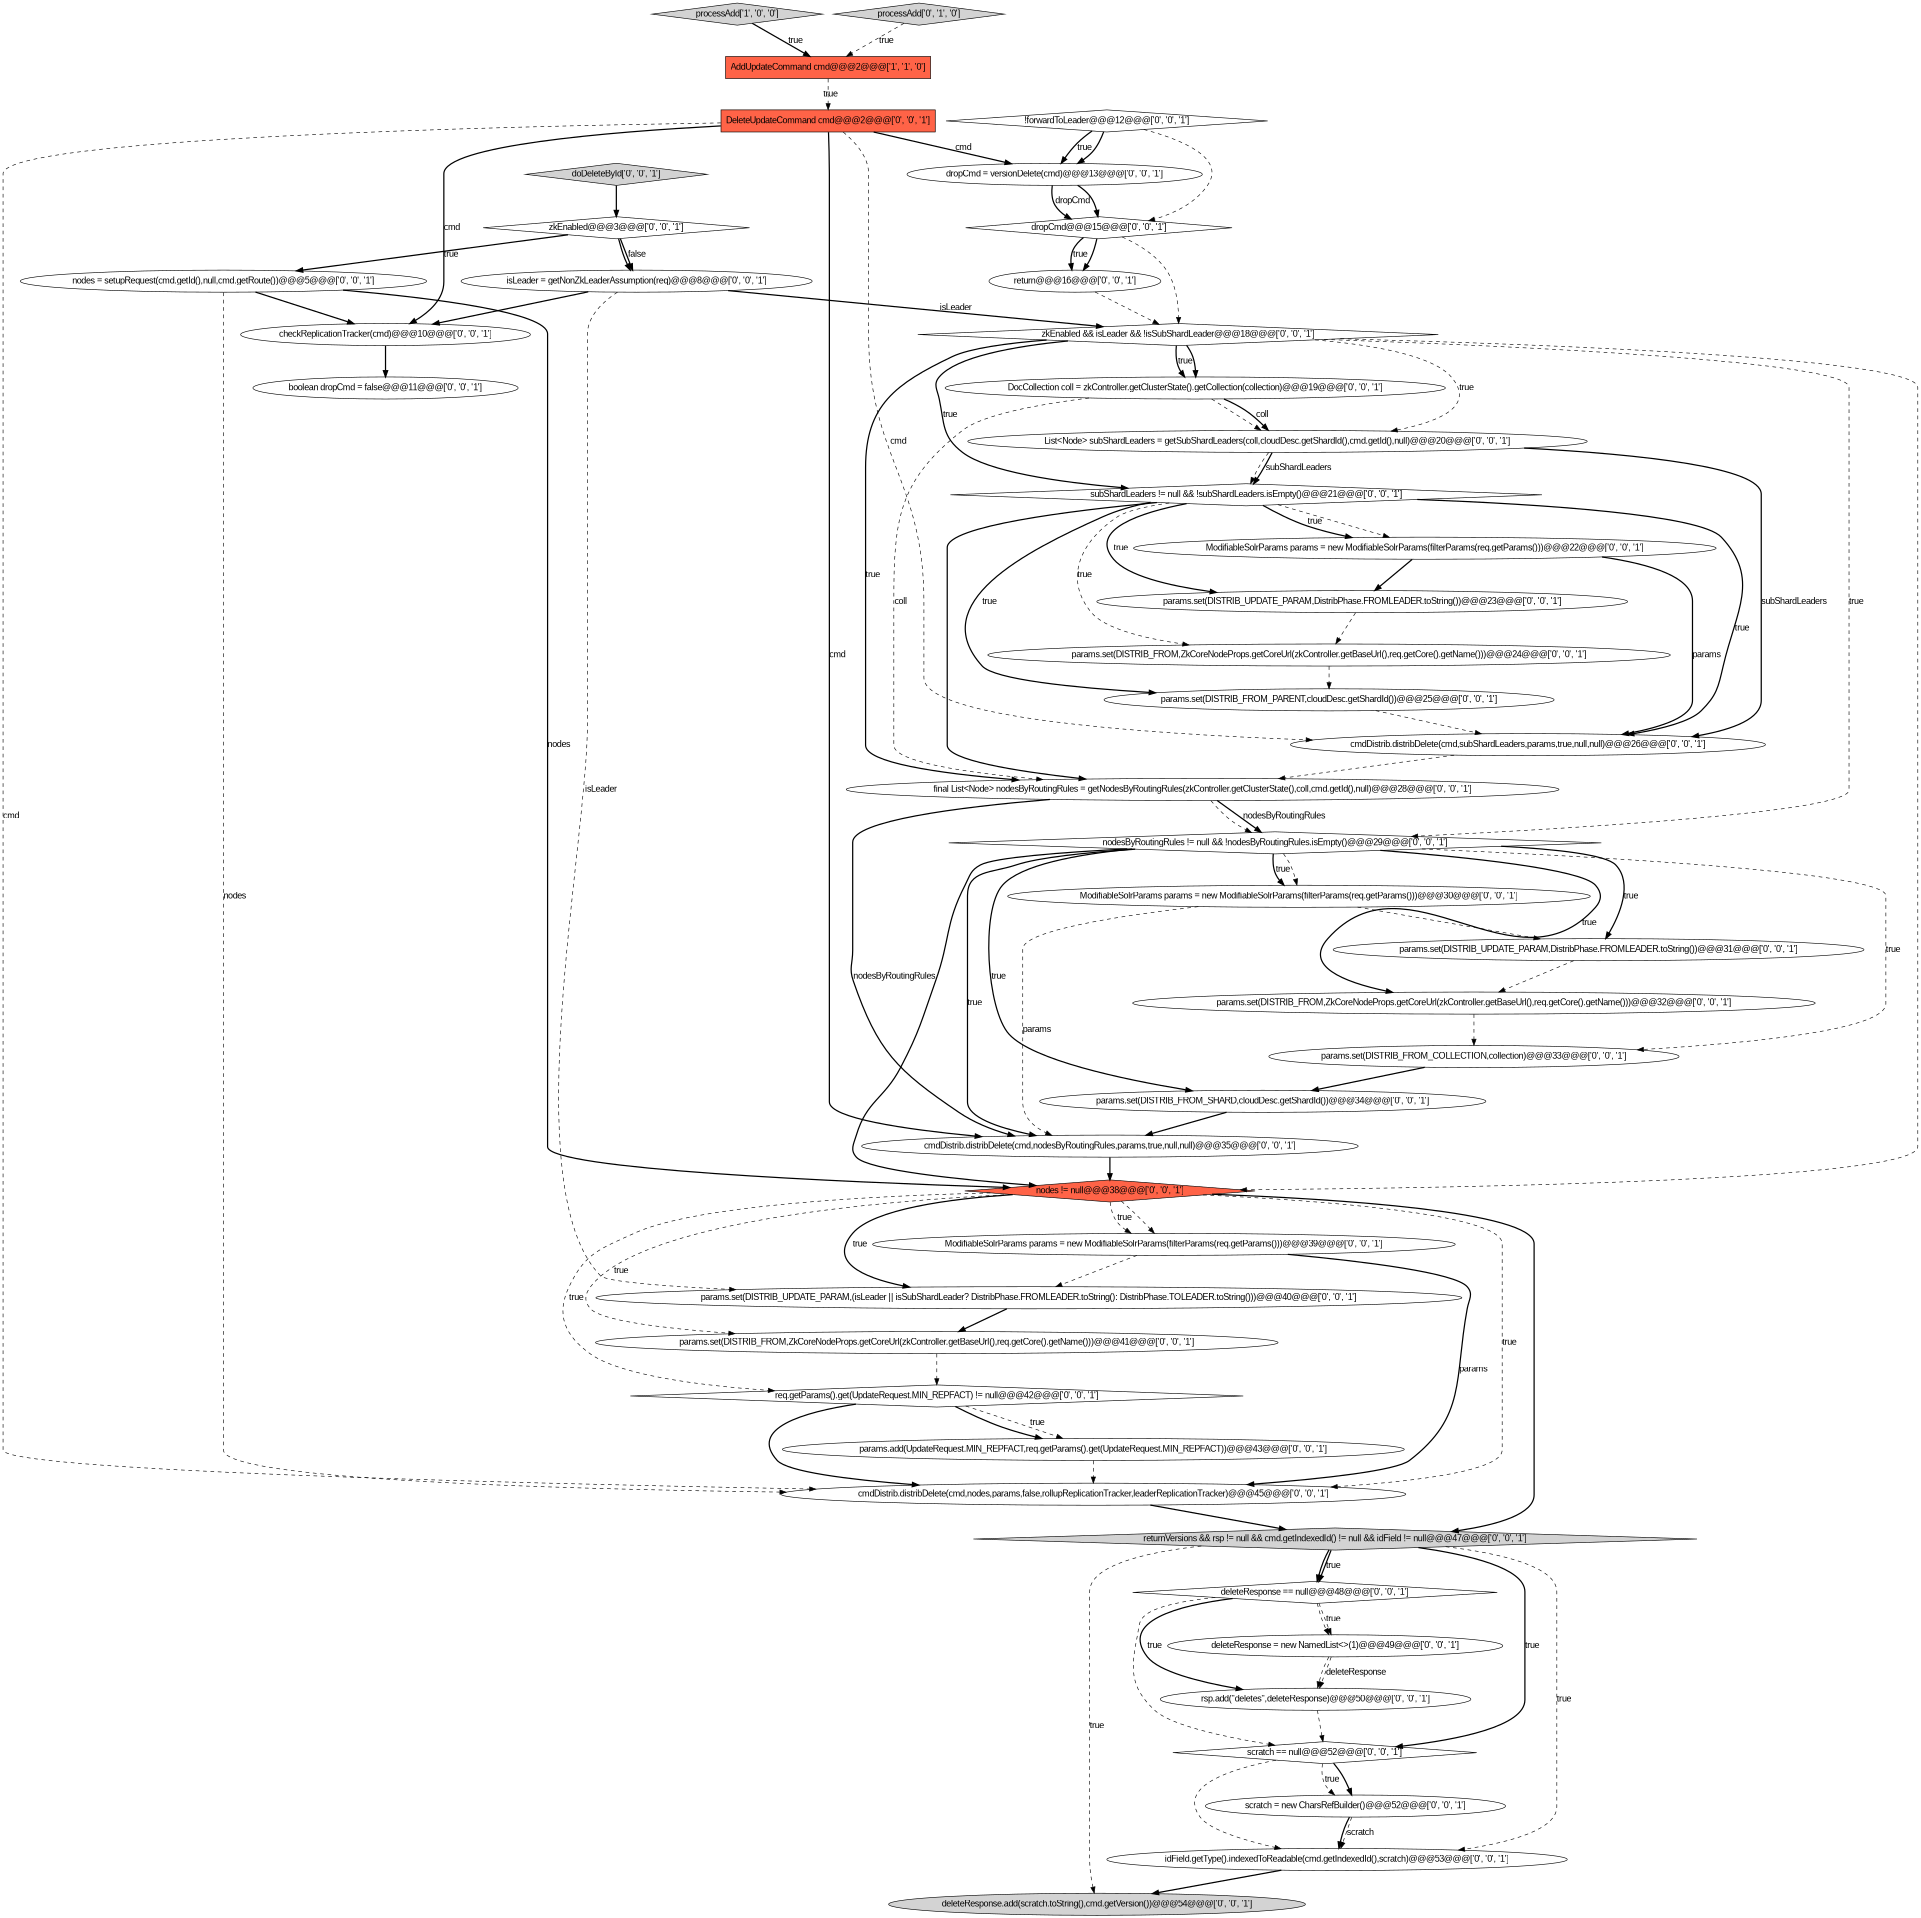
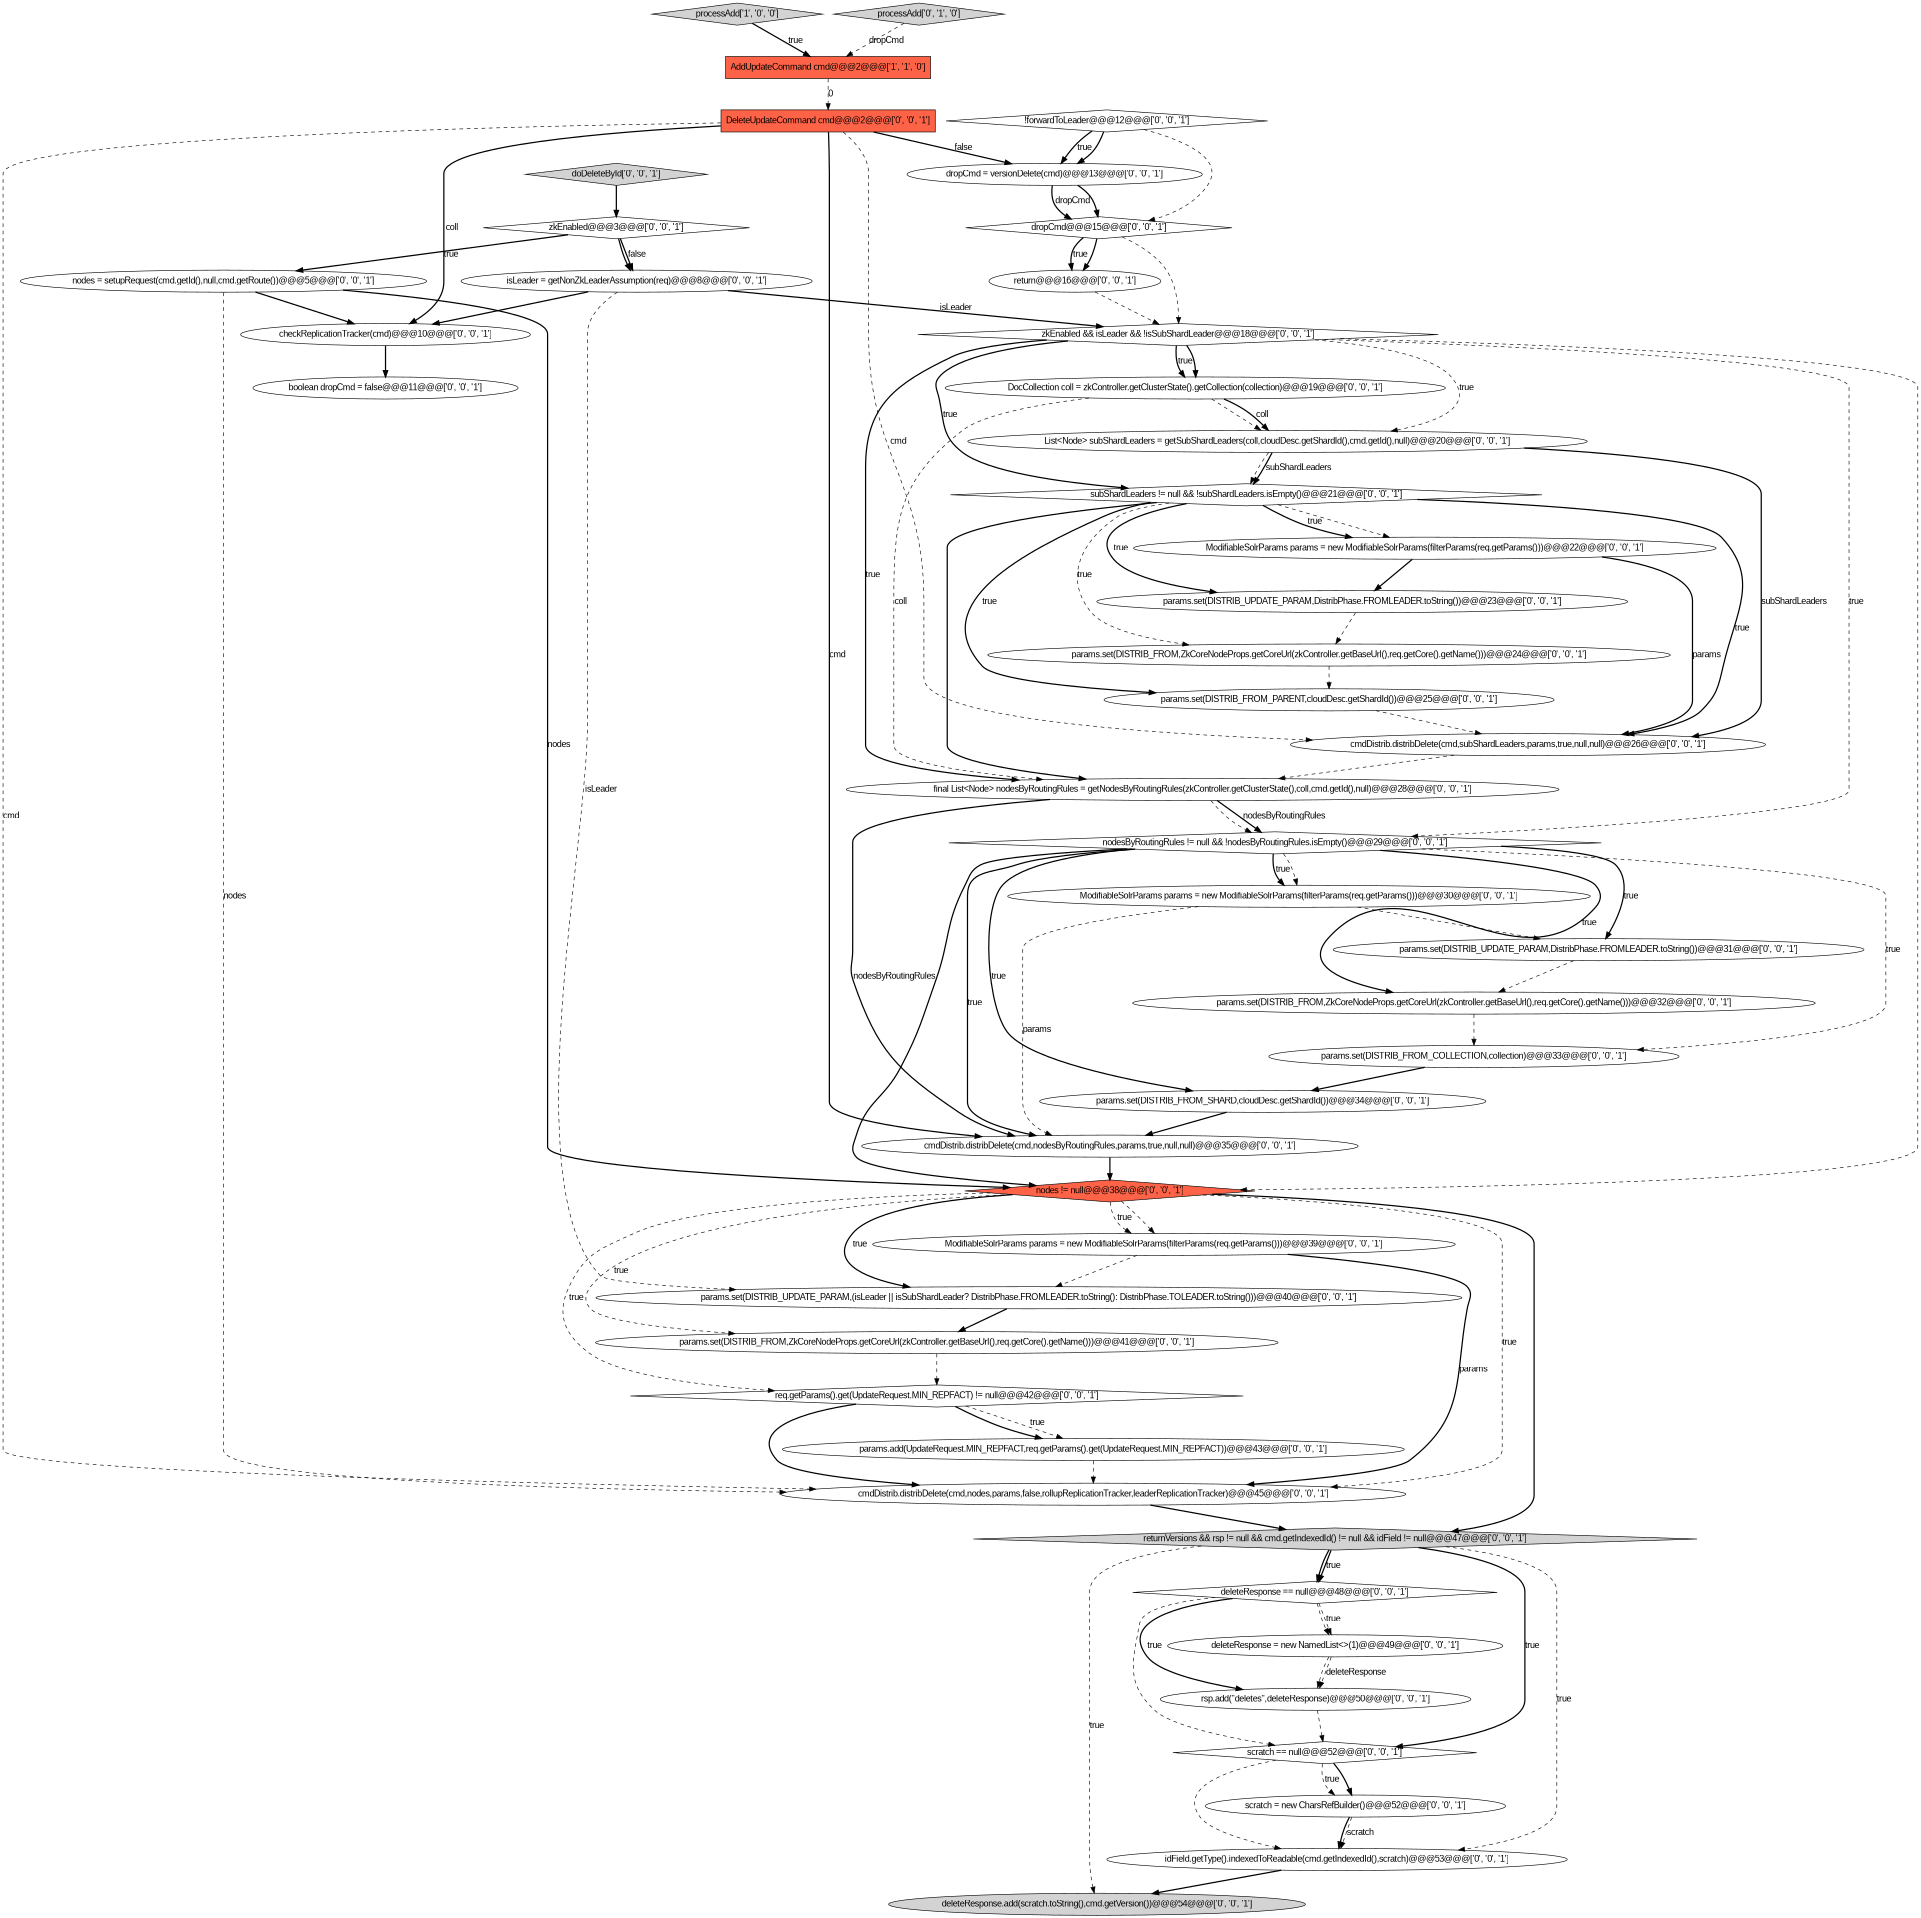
  digraph {
    fontname="Liberation Sans"
    node [fillcolor=white fontname="Liberation Sans" shape=ellipse style=filled]
    edge [fontname="Liberation Sans" style=bold]
    n1 [label="dropCmd = versionDelete(cmd)@@@13@@@['0', '0', '1']"]
    n2 [label="dropCmd@@@15@@@['0', '0', '1']" shape=diamond]
    n3 [label="return@@@16@@@['0', '0', '1']"]
    n4 [label="zkEnabled && isLeader && !isSubShardLeader@@@18@@@['0', '0', '1']" shape=diamond]
    n5 [label="idField.getType().indexedToReadable(cmd.getIndexedId(),scratch)@@@53@@@['0', '0', '1']"]
    n6 [fillcolor=lightgray label="deleteResponse.add(scratch.toString(),cmd.getVersion())@@@54@@@['0', '0', '1']"]
    n7 [label="ModifiableSolrParams params = new ModifiableSolrParams(filterParams(req.getParams()))@@@22@@@['0', '0', '1']"]
    n8 [label="cmdDistrib.distribDelete(cmd,subShardLeaders,params,true,null,null)@@@26@@@['0', '0', '1']"]
    n9 [label="params.set(DISTRIB_UPDATE_PARAM,DistribPhase.FROMLEADER.toString())@@@23@@@['0', '0', '1']"]
    n10 [label="final List<Node> nodesByRoutingRules = getNodesByRoutingRules(zkController.getClusterState(),coll,cmd.getId(),null)@@@28@@@['0', '0', '1']"]
    n11 [label="params.set(DISTRIB_FROM,ZkCoreNodeProps.getCoreUrl(zkController.getBaseUrl(),req.getCore().getName()))@@@24@@@['0', '0', '1']"]
    n12 [fillcolor=lightgray label="processAdd['1', '0', '0']" shape=diamond]
    n13 [fillcolor=tomato label="AddUpdateCommand cmd@@@2@@@['1', '1', '0']" shape=box]
    n14 [fillcolor=tomato label="DeleteUpdateCommand cmd@@@2@@@['0', '0', '1']" shape=box]
    n15 [label="nodes = setupRequest(cmd.getId(),null,cmd.getRoute())@@@5@@@['0', '0', '1']"]
    n16 [label="cmdDistrib.distribDelete(cmd,nodes,params,false,rollupReplicationTracker,leaderReplicationTracker)@@@45@@@['0', '0', '1']"]
    n17 [label="checkReplicationTracker(cmd)@@@10@@@['0', '0', '1']"]
    n18 [fillcolor=tomato label="nodes != null@@@38@@@['0', '0', '1']" shape=diamond]
    n19 [label="ModifiableSolrParams params = new ModifiableSolrParams(filterParams(req.getParams()))@@@39@@@['0', '0', '1']"]
    n20 [label="params.set(DISTRIB_UPDATE_PARAM,(isLeader || isSubShardLeader? DistribPhase.FROMLEADER.toString(): DistribPhase.TOLEADER.toString()))@@@40@@@['0', '0', '1']"]
    n21 [label="params.set(DISTRIB_FROM,ZkCoreNodeProps.getCoreUrl(zkController.getBaseUrl(),req.getCore().getName()))@@@41@@@['0', '0', '1']"]
    n22 [fillcolor=lightgray label="returnVersions && rsp != null && cmd.getIndexedId() != null && idField != null@@@47@@@['0', '0', '1']" shape=diamond]
    n23 [label="params.set(DISTRIB_UPDATE_PARAM,DistribPhase.FROMLEADER.toString())@@@31@@@['0', '0', '1']"]
    n24 [label="params.set(DISTRIB_FROM,ZkCoreNodeProps.getCoreUrl(zkController.getBaseUrl(),req.getCore().getName()))@@@32@@@['0', '0', '1']"]
    n25 [label="params.set(DISTRIB_FROM_COLLECTION,collection)@@@33@@@['0', '0', '1']"]
    n26 [label="params.set(DISTRIB_FROM_SHARD,cloudDesc.getShardId())@@@34@@@['0', '0', '1']"]
    n27 [label="cmdDistrib.distribDelete(cmd,nodesByRoutingRules,params,true,null,null)@@@35@@@['0', '0', '1']"]
    n28 [label="DocCollection coll = zkController.getClusterState().getCollection(collection)@@@19@@@['0', '0', '1']"]
    n29 [label="List<Node> subShardLeaders = getSubShardLeaders(coll,cloudDesc.getShardId(),cmd.getId(),null)@@@20@@@['0', '0', '1']"]
    n30 [label="nodesByRoutingRules != null && !nodesByRoutingRules.isEmpty()@@@29@@@['0', '0', '1']" shape=diamond]
    n31 [label="subShardLeaders != null && !subShardLeaders.isEmpty()@@@21@@@['0', '0', '1']" shape=diamond]
    n32 [fillcolor=lightgray label="processAdd['0', '1', '0']" shape=diamond]
    n33 [fillcolor=lightgray label="doDeleteById['0', '0', '1']" shape=diamond]
    n34 [label="zkEnabled@@@3@@@['0', '0', '1']" shape=diamond]
    n35 [label="isLeader = getNonZkLeaderAssumption(req)@@@8@@@['0', '0', '1']"]
    n36 [label="params.add(UpdateRequest.MIN_REPFACT,req.getParams().get(UpdateRequest.MIN_REPFACT))@@@43@@@['0', '0', '1']"]
    n37 [label="scratch = new CharsRefBuilder()@@@52@@@['0', '0', '1']"]
    n38 [label="deleteResponse = new NamedList<>(1)@@@49@@@['0', '0', '1']"]
    n39 [label="rsp.add(\"deletes\",deleteResponse)@@@50@@@['0', '0', '1']"]
    n40 [label="scratch == null@@@52@@@['0', '0', '1']" shape=diamond]
    n41 [label="params.set(DISTRIB_FROM_PARENT,cloudDesc.getShardId())@@@25@@@['0', '0', '1']"]
    n42 [label="req.getParams().get(UpdateRequest.MIN_REPFACT) != null@@@42@@@['0', '0', '1']" shape=diamond]
    n43 [label="boolean dropCmd = false@@@11@@@['0', '0', '1']"]
    n44 [label="deleteResponse == null@@@48@@@['0', '0', '1']" shape=diamond]
    n45 [label="ModifiableSolrParams params = new ModifiableSolrParams(filterParams(req.getParams()))@@@30@@@['0', '0', '1']"]
    n46 [label="!forwardToLeader@@@12@@@['0', '0', '1']" shape=diamond]
    n1 -> n2 [label=dropCmd]
    n1 -> n2
    n2 -> n3
    n2 -> n3 [label=true]
    n2 -> n4 [style=dashed]
    n3 -> n4 [style=dashed]
    n4 -> n10 [label=true]
    n4 -> n18 [style=dashed]
    n4 -> n28 [label=true]
    n4 -> n28
    n4 -> n29 [label=true style=dashed]
    n4 -> n30 [label=true style=dashed]
    n4 -> n31 [label=true]
    n5 -> n6
    n7 -> n8 [label=params]
    n7 -> n9
    n8 -> n10 [style=dashed]
    n9 -> n11 [style=dashed]
    n10 -> n27 [label=nodesByRoutingRules]
    n10 -> n30 [label=nodesByRoutingRules]
    n10 -> n30 [style=dashed]
    n11 -> n41 [style=dashed]
    n12 -> n13 [label=true]
-   n13 -> n14 [label=true style=dashed]
-   n14 -> n1 [label=cmd]
+   n13 -> n14 [label=0 style=dashed]
+   n14 -> n1 [label=false]
    n14 -> n8 [label=cmd style=dashed]
    n14 -> n16 [label=cmd style=dashed]
-   n14 -> n17 [label=cmd]
+   n14 -> n17 [label=coll]
    n14 -> n27 [label=cmd]
    n15 -> n16 [label=nodes style=dashed]
    n15 -> n17
    n15 -> n18 [label=nodes]
    n16 -> n22
    n17 -> n43
    n18 -> n16 [label=true style=dashed]
    n18 -> n19 [style=dashed]
    n18 -> n19 [label=true style=dashed]
    n18 -> n20 [label=true]
    n18 -> n21 [label=true style=dashed]
    n18 -> n22
    n18 -> n42 [label=true style=dashed]
    n19 -> n16 [label=params]
    n19 -> n20 [style=dashed]
    n20 -> n21
    n21 -> n42 [style=dashed]
    n22 -> n5 [label=true style=dashed]
    n22 -> n6 [label=true style=dashed]
    n22 -> n40 [label=true]
    n22 -> n44 [label=true]
    n22 -> n44
    n23 -> n24 [style=dashed]
    n24 -> n25 [style=dashed]
    n25 -> n26
    n26 -> n27
    n27 -> n18
    n28 -> n10 [label=coll style=dashed]
    n28 -> n29 [style=dashed]
    n28 -> n29 [label=coll]
    n29 -> n8 [label=subShardLeaders]
    n29 -> n31 [style=dashed]
    n29 -> n31 [label=subShardLeaders]
    n30 -> n18
    n30 -> n23 [label=true]
    n30 -> n24 [label=true]
    n30 -> n25 [label=true style=dashed]
    n30 -> n26 [label=true]
    n30 -> n27 [label=true]
    n30 -> n45 [label=true]
    n30 -> n45 [style=dashed]
    n31 -> n7 [style=dashed]
    n31 -> n7 [label=true]
    n31 -> n8 [label=true]
    n31 -> n9 [label=true]
    n31 -> n10
    n31 -> n11 [label=true style=dashed]
    n31 -> n41 [label=true]
-   n32 -> n13 [label=true style=dashed]
+   n32 -> n13 [label=dropCmd style=dashed]
    n33 -> n34
    n34 -> n15 [label=true]
    n34 -> n35
    n34 -> n35 [label=false]
    n35 -> n4 [label=isLeader]
    n35 -> n17
    n35 -> n20 [label=isLeader style=dashed]
    n36 -> n16 [style=dashed]
    n37 -> n5 [label=scratch style=dashed]
    n37 -> n5
    n38 -> n39 [label=deleteResponse style=dashed]
    n38 -> n39 [style=dashed]
    n39 -> n40 [style=dashed]
    n40 -> n5 [style=dashed]
    n40 -> n37
    n40 -> n37 [label=true style=dashed]
    n41 -> n8 [style=dashed]
    n42 -> n16
    n42 -> n36 [label=true style=dashed]
    n42 -> n36
    n44 -> n38 [label=true style=dashed]
    n44 -> n38 [style=dashed]
    n44 -> n39 [label=true]
    n44 -> n40 [style=dashed]
    n45 -> n23 [style=dashed]
    n45 -> n27 [label=params style=dashed]
    n46 -> n1 [label=true]
    n46 -> n1
    n46 -> n2 [style=dashed]
  }
